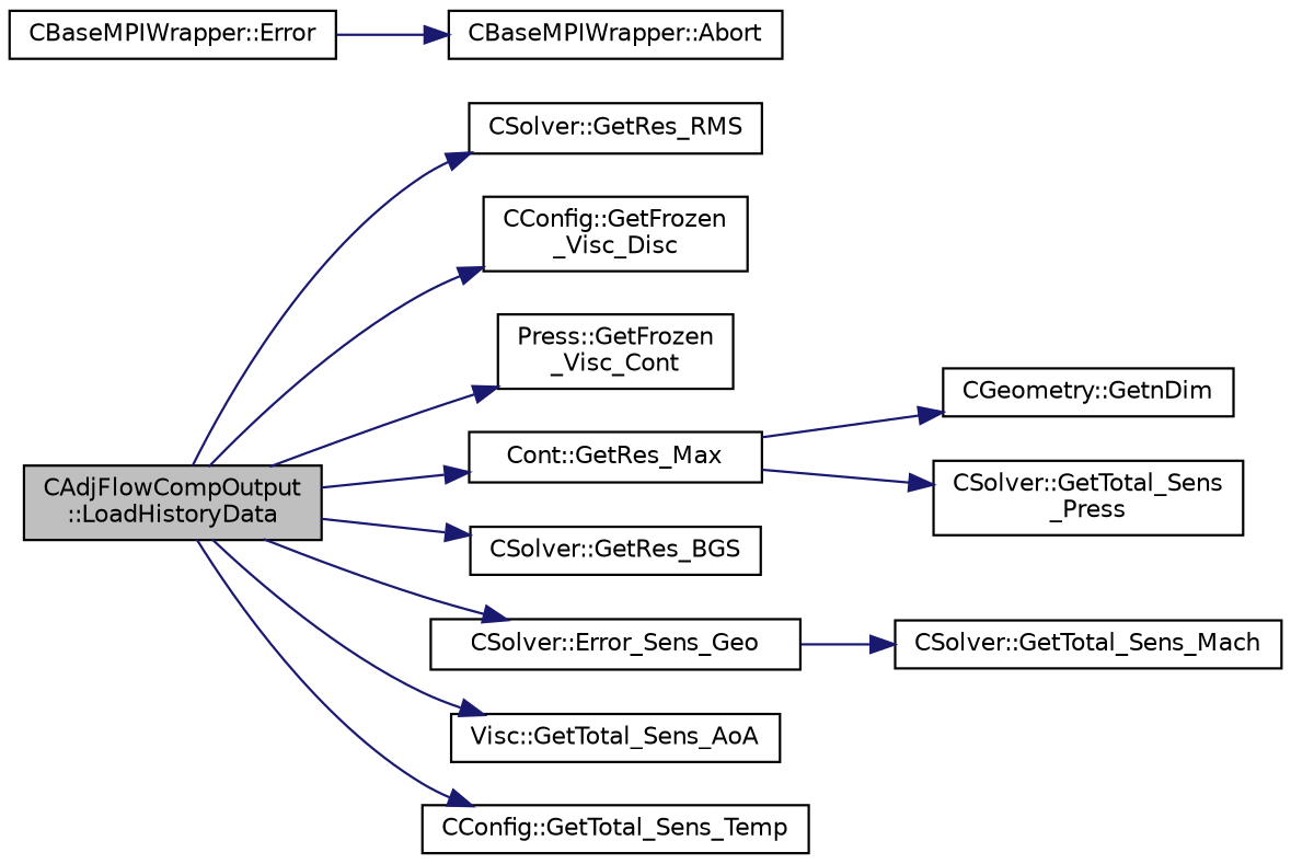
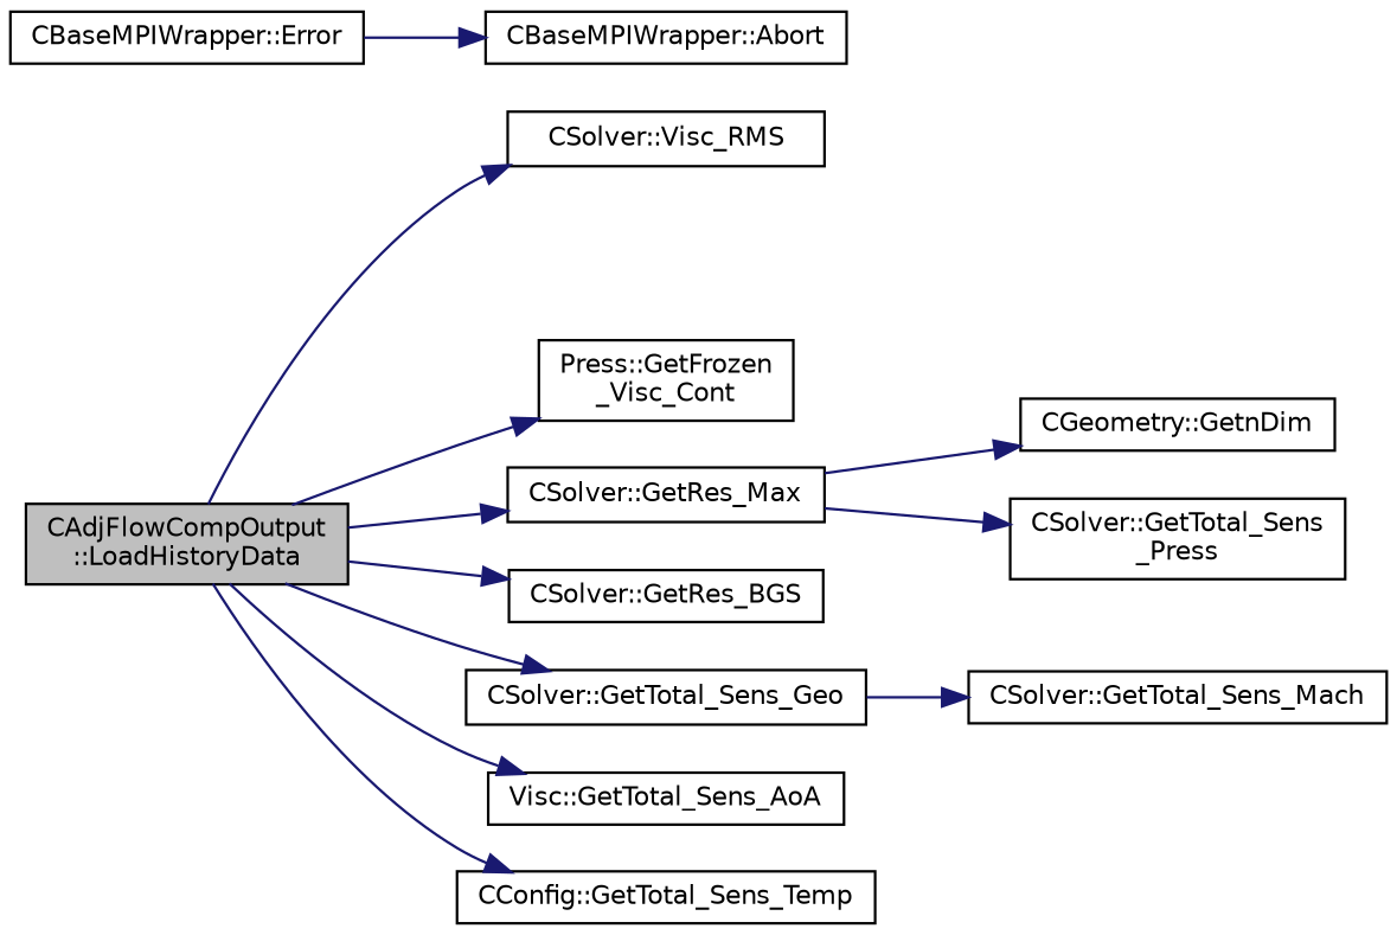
  digraph {
    rankdir=LR
    node [color=black fillcolor=white fontname=Helvetica fontsize=10 shape=record style=filled]
    edge [color=midnightblue fontname=Helvetica fontsize=10 labelfontname=Helvetica labelfontsize=10 style=solid]
    n1 [fillcolor=grey75 fontcolor=black height=0.2 label="CAdjFlowCompOutput\l::LoadHistoryData" width=0.4]
-   n2 [height=0.2 label="CSolver::GetRes_RMS" width=0.4]
-   n3 [height=0.2 label="CConfig::GetFrozen\l_Visc_Disc" width=0.4]
+   n2 [height=0.2 label="CSolver::Visc_RMS" width=0.4]
    n4 [height=0.2 label="Press::GetFrozen\l_Visc_Cont" width=0.4]
-   n5 [height=0.2 label="Cont::GetRes_Max" width=0.4]
+   n5 [height=0.2 label="CSolver::GetRes_Max" width=0.4]
    n6 [height=0.2 label="CSolver::GetRes_BGS" width=0.4]
-   n7 [height=0.2 label="CSolver::Error_Sens_Geo" width=0.4]
+   n7 [height=0.2 label="CSolver::GetTotal_Sens_Geo" width=0.4]
    n8 [height=0.2 label="Visc::GetTotal_Sens_AoA" width=0.4]
    n9 [height=0.2 label="CConfig::GetTotal_Sens_Temp" width=0.4]
    n10 [height=0.2 label="CGeometry::GetnDim" width=0.4]
    n11 [height=0.2 label="CSolver::GetTotal_Sens\l_Press" width=0.4]
    n12 [height=0.2 label="CSolver::GetTotal_Sens_Mach" width=0.4]
    n13 [height=0.2 label="CBaseMPIWrapper::Error" width=0.4]
    n14 [height=0.2 label="CBaseMPIWrapper::Abort" width=0.4]
    n1 -> n2
-   n1 -> n3
    n1 -> n4
    n1 -> n5
    n1 -> n6
    n1 -> n7
    n1 -> n8
    n1 -> n9
    n5 -> n10
    n5 -> n11
    n7 -> n12
    n13 -> n14
  }
